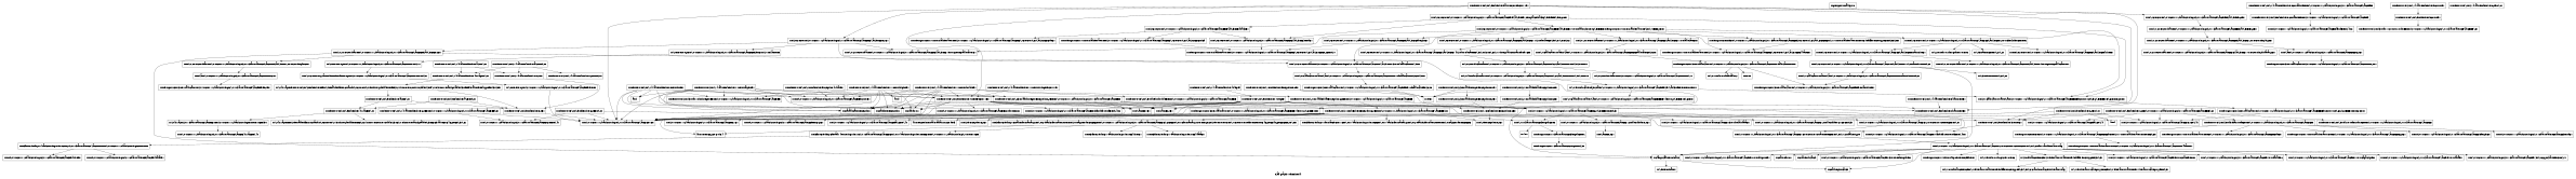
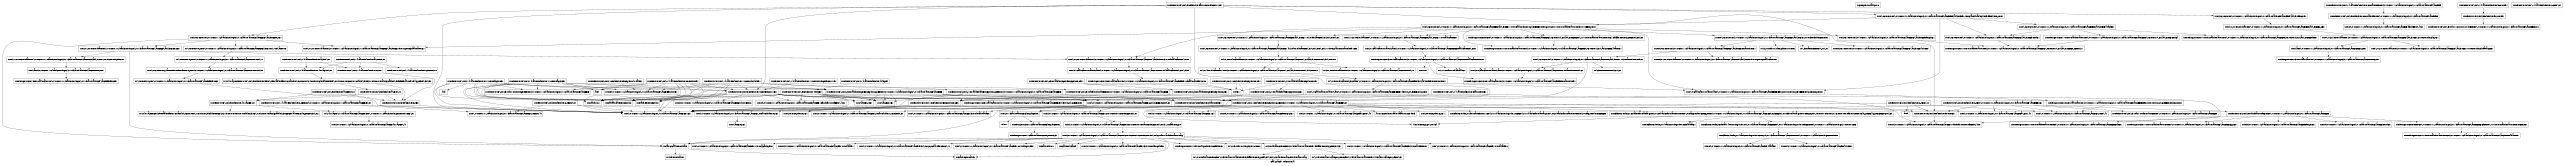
  digraph {
    label="Call graph: tokenizer.ll"
    node [shape=record]
    n1 [label="{_ZN9LAMMPS_NS18TokenizerExceptionC2ERKNSt7__cxx1112basic_stringIcSt11char_traitsIcESaIcEEES8_}"]
    n2 [label="{_ZNSt9exceptionC2Ev}"]
    n3 [label="{_ZNSt7__cxx1112basic_stringIcSt11char_traitsIcESaIcEEC1Ev}"]
    n4 [label="{_ZNKSt7__cxx1112basic_stringIcSt11char_traitsIcESaIcEE5emptyEv}"]
    n5 [label="{_ZNSt7__cxx1112basic_stringIcSt11char_traitsIcESaIcEEaSERKS4_}"]
    n6 [label="{_ZNSt7__cxx1112basic_stringIcSt11char_traitsIcESaIcEED1Ev}"]
    n7 [label="{_ZNSt9exceptionD2Ev}"]
    n8 [label="{_ZNSt11char_traitsIcE6lengthEPKc}"]
    n9 [label="{llvm.experimental.noalias.scope.decl}"]
    n10 [label="{llvm.memcpy.p0.p0.i64}"]
    n11 [label="{_ZN3fmt6v9_lmp16make_format_argsINS0_20basic_format_contextINS0_8appenderEcEEJRKNSt7__cxx1112basic_stringIcSt11char_traitsIcESaIcEEESC_EEENS0_16format_arg_storeIT_JDpNSt9remove_cvINSt16remove_referenceIT0_E4typeEE4typeEEEEDpOSH_}"]
    n12 [label="{_ZN3fmt6v9_lmp7vformatB5cxx11ENS0_17basic_string_viewIcEENS0_17basic_format_argsINS0_20basic_format_contextINS0_8appenderEcEEEE}"]
    n13 [label="{_ZNSt7__cxx1112basic_stringIcSt11char_traitsIcESaIcEEaSEOS4_}"]
    n14 [label="{_ZN9__gnu_cxx11char_traitsIcE6lengthEPKc}"]
    n15 [label="{strlen}"]
    n16 [label="{_ZN3fmt6v9_lmp6detail14to_string_viewIcSt11char_traitsIcESaIcEEENS0_17basic_string_viewIT_EERKNSt7__cxx1112basic_stringIS7_T0_T1_EE}"]
    n17 [label="{_ZNK3fmt6v9_lmp17basic_string_viewIcE4dataEv}"]
-   n18 [label="{_ZNK3fmt6v9_lmp17basic_string_viewIcE4sizeEv}"]
    n19 [label="{_ZN9__gnu_cxx11char_traitsIcE2eqERKcS3_}"]
    n20 [label="{_ZN3fmt6v9_lmp17basic_string_viewIcEC2ISt11char_traitsIcESaIcEEERKNSt7__cxx1112basic_stringIcT_T0_EE}"]
    n21 [label="{__gxx_personality_v0}"]
    n22 [label="{_ZN9LAMMPS_NS9TokenizerC2ENSt7__cxx1112basic_stringIcSt11char_traitsIcESaIcEEES6_}"]
    n23 [label="{_ZNSt7__cxx1112basic_stringIcSt11char_traitsIcESaIcEEC1EOS4_}"]
    n24 [label="{_ZN9LAMMPS_NS9Tokenizer5resetEv}"]
    n25 [label="{_ZN9LAMMPS_NS5utils8has_utf8ERKNSt7__cxx1112basic_stringIcSt11char_traitsIcESaIcEEE}"]
    n26 [label="{_ZN9LAMMPS_NS5utils10utf8_substERKNSt7__cxx1112basic_stringIcSt11char_traitsIcESaIcEEE}"]
    n27 [label="{_ZNKSt7__cxx1112basic_stringIcSt11char_traitsIcESaIcEE17find_first_not_ofERKS4_m}"]
    n28 [label="{_ZNKSt7__cxx1112basic_stringIcSt11char_traitsIcESaIcEE5beginEv}"]
    n29 [label="{_ZNKSt7__cxx1112basic_stringIcSt11char_traitsIcESaIcEE3endEv}"]
    n30 [label="{_ZN9__gnu_cxxneIPKcNSt7__cxx1112basic_stringIcSt11char_traitsIcESaIcEEEEEbRKNS_17__normal_iteratorIT_T0_EESE_}"]
    n31 [label="{_ZNK9__gnu_cxx17__normal_iteratorIPKcNSt7__cxx1112basic_stringIcSt11char_traitsIcESaIcEEEEdeEv}"]
    n32 [label="{_ZN9__gnu_cxx17__normal_iteratorIPKcNSt7__cxx1112basic_stringIcSt11char_traitsIcESaIcEEEEppEv}"]
    n33 [label="{_ZNK9__gnu_cxx17__normal_iteratorIPKcNSt7__cxx1112basic_stringIcSt11char_traitsIcESaIcEEEE4baseEv}"]
    n34 [label="{_ZNSt7__cxx1112basic_stringIcSt11char_traitsIcESaIcEEC1ERKS4_}"]
    n35 [label="{_ZN9LAMMPS_NS9TokenizerC2EOS0_}"]
    n36 [label="{atof}"]
    n37 [label="{_ZN9LAMMPS_NS9TokenizerC2ERKS0_}"]
    n38 [label="{_ZN9LAMMPS_NS18TokenizerExceptionD2Ev}"]
    n39 [label="{__cxa_throw}"]
    n40 [label="{_ZNSaIcED1Ev}"]
    n41 [label="{__cxa_free_exception}"]
    n42 [label="{_ZNKSt7__cxx1112basic_stringIcSt11char_traitsIcESaIcEE13find_first_ofERKS4_m}"]
    n43 [label="{_ZN9LAMMPS_NS9TokenizeraSERKS0_}"]
    n44 [label="{_ZN9LAMMPS_NS9Tokenizer4swapERS0_}"]
    n45 [label="{_ZN9LAMMPS_NS9TokenizerD2Ev}"]
    n46 [label="{_ZSt4swapIcSt11char_traitsIcESaIcEEvRNSt7__cxx1112basic_stringIT_T0_T1_EES9_}"]
    n47 [label="{_ZSt4swapImENSt9enable_ifIXsr6__and_ISt6__not_ISt15__is_tuple_likeIT_EESt21is_move_constructibleIS3_ESt18is_move_assignableIS3_EEE5valueEvE4typeERS3_SC_}"]
    n48 [label="{_ZNSt7__cxx1112basic_stringIcSt11char_traitsIcESaIcEE4swapERS4_}"]
    n49 [label="{_ZN9LAMMPS_NS9TokenizeraSEOS0_}"]
    n50 [label="{_ZNK9LAMMPS_NS9Tokenizer8containsERKNSt7__cxx1112basic_stringIcSt11char_traitsIcESaIcEEE}"]
    n51 [label="{_ZNKSt7__cxx1112basic_stringIcSt11char_traitsIcESaIcEE4findERKS4_m}"]
    n52 [label="{_ZN9LAMMPS_NS9Tokenizer4skipEi}"]
    n53 [label="{_ZNK9LAMMPS_NS9Tokenizer8has_nextEv}"]
    n54 [label="{__cxa_allocate_exception}"]
    n55 [label="{_ZNSaIcEC1Ev}"]
    n56 [label="{_ZNSt7__cxx1112basic_stringIcSt11char_traitsIcESaIcEEC2IS3_EEPKcRKS3_}"]
    n57 [label="{_ZNSt7__cxx1112basic_stringIcSt11char_traitsIcESaIcEE13_M_local_dataEv}"]
    n58 [label="{_ZNSt7__cxx1112basic_stringIcSt11char_traitsIcESaIcEE12_Alloc_hiderC1EPcRKS3_}"]
    n59 [label="{_ZNSt7__cxx1112basic_stringIcSt11char_traitsIcESaIcEE12_M_constructIPKcEEvT_S8_}"]
    n60 [label="{_ZNSt7__cxx1112basic_stringIcSt11char_traitsIcESaIcEE12_Alloc_hiderD2Ev}"]
    n61 [label="{_ZNSt7__cxx1112basic_stringIcSt11char_traitsIcESaIcEE16_M_construct_auxIPKcEEvT_S8_St12__false_type}"]
    n62 [label="{_ZNSaIcED2Ev}"]
    n63 [label="{_ZNSt7__cxx1112basic_stringIcSt11char_traitsIcESaIcEE12_M_constructIPKcEEvT_S8_St20forward_iterator_tag}"]
    n64 [label="{_ZN9LAMMPS_NS14ValueTokenizer11next_tagintEv}"]
    n65 [label="{_ZN9LAMMPS_NS9Tokenizer4nextB5cxx11Ev}"]
    n66 [label="{_ZN9LAMMPS_NS5utils10is_integerERKNSt7__cxx1112basic_stringIcSt11char_traitsIcESaIcEEE}"]
    n67 [label="{_ZN9LAMMPS_NS23InvalidIntegerExceptionC2ERKNSt7__cxx1112basic_stringIcSt11char_traitsIcESaIcEEE}"]
    n68 [label="{_ZNKSt7__cxx1112basic_stringIcSt11char_traitsIcESaIcEE5c_strEv}"]
    n69 [label="{atoi}"]
    n70 [label="{_ZNKSt7__cxx1112basic_stringIcSt11char_traitsIcESaIcEE6substrEmm}"]
    n71 [label="{_ZN9LAMMPS_NS14ValueTokenizer11next_doubleEv}"]
    n72 [label="{_ZN9LAMMPS_NS5utils9is_doubleERKNSt7__cxx1112basic_stringIcSt11char_traitsIcESaIcEEE}"]
    n73 [label="{_ZN9LAMMPS_NS21InvalidFloatExceptionC2ERKNSt7__cxx1112basic_stringIcSt11char_traitsIcESaIcEEE}"]
    n74 [label="{_ZN9LAMMPS_NS9Tokenizer5countEv}"]
    n75 [label="{_ZN9LAMMPS_NS5utils11count_wordsERKNSt7__cxx1112basic_stringIcSt11char_traitsIcESaIcEEES8_}"]
    n76 [label="{_ZN9LAMMPS_NS9Tokenizer9as_vectorB5cxx11Ev}"]
    n77 [label="{_ZNSt6vectorINSt7__cxx1112basic_stringIcSt11char_traitsIcESaIcEEESaIS5_EEC2Ev}"]
    n78 [label="{_ZNSt6vectorINSt7__cxx1112basic_stringIcSt11char_traitsIcESaIcEEESaIS5_EE12emplace_backIJS5_EEERS5_DpOT_}"]
    n79 [label="{_ZNSt6vectorINSt7__cxx1112basic_stringIcSt11char_traitsIcESaIcEEESaIS5_EED2Ev}"]
    n80 [label="{_ZNSt12_Vector_baseINSt7__cxx1112basic_stringIcSt11char_traitsIcESaIcEEESaIS5_EEC2Ev}"]
    n81 [label="{_ZNSt16allocator_traitsISaINSt7__cxx1112basic_stringIcSt11char_traitsIcESaIcEEEEE9constructIS5_JS5_EEEvRS6_PT_DpOT0_}"]
    n82 [label="{_ZNSt6vectorINSt7__cxx1112basic_stringIcSt11char_traitsIcESaIcEEESaIS5_EE3endEv}"]
    n83 [label="{_ZNSt6vectorINSt7__cxx1112basic_stringIcSt11char_traitsIcESaIcEEESaIS5_EE17_M_realloc_insertIJS5_EEEvN9__gnu_cxx17__normal_iteratorIPS5_S7_EEDpOT_}"]
    n84 [label="{_ZNSt6vectorINSt7__cxx1112basic_stringIcSt11char_traitsIcESaIcEEESaIS5_EE4backEv}"]
    n85 [label="{_ZNSt12_Vector_baseINSt7__cxx1112basic_stringIcSt11char_traitsIcESaIcEEESaIS5_EE19_M_get_Tp_allocatorEv}"]
    n86 [label="{_ZSt8_DestroyIPNSt7__cxx1112basic_stringIcSt11char_traitsIcESaIcEEES5_EvT_S7_RSaIT0_E}"]
    n87 [label="{_ZNSt12_Vector_baseINSt7__cxx1112basic_stringIcSt11char_traitsIcESaIcEEESaIS5_EED2Ev}"]
    n88 [label="{__clang_call_terminate}"]
    n89 [label="{_ZNSt12_Vector_baseINSt7__cxx1112basic_stringIcSt11char_traitsIcESaIcEEESaIS5_EE12_Vector_implC2Ev}"]
    n90 [label="{_ZN9__gnu_cxx13new_allocatorINSt7__cxx1112basic_stringIcSt11char_traitsIcESaIcEEEE9constructIS6_JS6_EEEvPT_DpOT0_}"]
    n91 [label="{_ZN9__gnu_cxx17__normal_iteratorIPNSt7__cxx1112basic_stringIcSt11char_traitsIcESaIcEEESt6vectorIS6_SaIS6_EEEC2ERKS7_}"]
    n92 [label="{_ZNSt12_Vector_baseINSt7__cxx1112basic_stringIcSt11char_traitsIcESaIcEEESaIS5_EE13_M_deallocateEPS5_m}"]
    n93 [label="{_ZNKSt6vectorINSt7__cxx1112basic_stringIcSt11char_traitsIcESaIcEEESaIS5_EE12_M_check_lenEmPKc}"]
    n94 [label="{_ZNSt6vectorINSt7__cxx1112basic_stringIcSt11char_traitsIcESaIcEEESaIS5_EE5beginEv}"]
    n95 [label="{_ZN9__gnu_cxxmiIPNSt7__cxx1112basic_stringIcSt11char_traitsIcESaIcEEESt6vectorIS6_SaIS6_EEEENS_17__normal_iteratorIT_T0_E15difference_typeERKSE_SH_}"]
    n96 [label="{_ZNSt12_Vector_baseINSt7__cxx1112basic_stringIcSt11char_traitsIcESaIcEEESaIS5_EE11_M_allocateEm}"]
    n97 [label="{_ZNK9__gnu_cxx17__normal_iteratorIPNSt7__cxx1112basic_stringIcSt11char_traitsIcESaIcEEESt6vectorIS6_SaIS6_EEE4baseEv}"]
    n98 [label="{_ZNSt6vectorINSt7__cxx1112basic_stringIcSt11char_traitsIcESaIcEEESaIS5_EE11_S_relocateEPS5_S8_S8_RS6_}"]
    n99 [label="{_ZNK9__gnu_cxx17__normal_iteratorIPNSt7__cxx1112basic_stringIcSt11char_traitsIcESaIcEEESt6vectorIS6_SaIS6_EEEmiEl}"]
    n100 [label="{_ZNK9__gnu_cxx17__normal_iteratorIPNSt7__cxx1112basic_stringIcSt11char_traitsIcESaIcEEESt6vectorIS6_SaIS6_EEEdeEv}"]
    n101 [label="{_ZSt8_DestroyIPNSt7__cxx1112basic_stringIcSt11char_traitsIcESaIcEEEEvT_S7_}"]
    n102 [label="{_ZNSt12_Vector_baseINSt7__cxx1112basic_stringIcSt11char_traitsIcESaIcEEESaIS5_EE12_Vector_implD2Ev}"]
    n103 [label="{__cxa_begin_catch}"]
    n104 [label="{_ZSt9terminatev}"]
    n105 [label="{_ZNSaINSt7__cxx1112basic_stringIcSt11char_traitsIcESaIcEEEEC2Ev}"]
    n106 [label="{_ZNSt12_Vector_baseINSt7__cxx1112basic_stringIcSt11char_traitsIcESaIcEEESaIS5_EE17_Vector_impl_dataC2Ev}"]
    n107 [label="{_ZNSt16allocator_traitsISaINSt7__cxx1112basic_stringIcSt11char_traitsIcESaIcEEEEE10deallocateERS6_PS5_m}"]
    n108 [label="{_ZNKSt6vectorINSt7__cxx1112basic_stringIcSt11char_traitsIcESaIcEEESaIS5_EE8max_sizeEv}"]
    n109 [label="{_ZNKSt6vectorINSt7__cxx1112basic_stringIcSt11char_traitsIcESaIcEEESaIS5_EE4sizeEv}"]
    n110 [label="{_ZSt20__throw_length_errorPKc}"]
    n111 [label="{_ZSt3maxImERKT_S2_S2_}"]
    n112 [label="{_ZNSt16allocator_traitsISaINSt7__cxx1112basic_stringIcSt11char_traitsIcESaIcEEEEE8allocateERS6_m}"]
    n113 [label="{_ZNSt6vectorINSt7__cxx1112basic_stringIcSt11char_traitsIcESaIcEEESaIS5_EE14_S_do_relocateEPS5_S8_S8_RS6_St17integral_constantIbLb1EE}"]
    n114 [label="{_ZNSt12_Destroy_auxILb0EE9__destroyIPNSt7__cxx1112basic_stringIcSt11char_traitsIcESaIcEEEEEvT_S9_}"]
    n115 [label="{_ZNSaINSt7__cxx1112basic_stringIcSt11char_traitsIcESaIcEEEED2Ev}"]
    n116 [label="{_ZN9LAMMPS_NS14ValueTokenizerC2ERKNSt7__cxx1112basic_stringIcSt11char_traitsIcESaIcEEES8_}"]
    n117 [label="{_ZN9LAMMPS_NS14ValueTokenizerC2EOS0_}"]
    n118 [label="{_ZN9LAMMPS_NS14ValueTokenizeraSERKS0_}"]
    n119 [label="{_ZN9LAMMPS_NS14ValueTokenizerC2ERKS0_}"]
    n120 [label="{_ZN9LAMMPS_NS14ValueTokenizer4swapERS0_}"]
    n121 [label="{_ZN9LAMMPS_NS14ValueTokenizerD2Ev}"]
    n122 [label="{_ZSt4swapIN9LAMMPS_NS9TokenizerEENSt9enable_ifIXsr6__and_ISt6__not_ISt15__is_tuple_likeIT_EESt21is_move_constructibleIS5_ESt18is_move_assignableIS5_EEE5valueEvE4typeERS5_SE_}"]
    n123 [label="{_ZN9LAMMPS_NS14ValueTokenizeraSEOS0_}"]
    n124 [label="{_ZNK9LAMMPS_NS14ValueTokenizer8has_nextEv}"]
    n125 [label="{_ZNK9LAMMPS_NS14ValueTokenizer8containsERKNSt7__cxx1112basic_stringIcSt11char_traitsIcESaIcEEE}"]
    n126 [label="{_ZN9LAMMPS_NS14ValueTokenizer11next_stringB5cxx11Ev}"]
    n127 [label="{_ZN9LAMMPS_NS14ValueTokenizer8next_intEv}"]
    n128 [label="{_ZN9LAMMPS_NS23InvalidIntegerExceptionD2Ev}"]
    n129 [label="{_ZN9LAMMPS_NS14ValueTokenizer11next_bigintEv}"]
    n130 [label="{atol}"]
    n131 [label="{_ZN9__gnu_cxx13new_allocatorINSt7__cxx1112basic_stringIcSt11char_traitsIcESaIcEEEE8allocateEmPKv}"]
    n132 [label="{_ZNK9__gnu_cxx13new_allocatorINSt7__cxx1112basic_stringIcSt11char_traitsIcESaIcEEEE8max_sizeEv}"]
    n133 [label="{_ZSt17__throw_bad_allocv}"]
    n134 [label="{_Znwm}"]
    n135 [label="{_ZSt12__relocate_aIPNSt7__cxx1112basic_stringIcSt11char_traitsIcESaIcEEES6_SaIS5_EET0_T_S9_S8_RT1_}"]
    n136 [label="{_ZSt12__niter_baseIPNSt7__cxx1112basic_stringIcSt11char_traitsIcESaIcEEEET_S7_}"]
    n137 [label="{_ZSt14__relocate_a_1IPNSt7__cxx1112basic_stringIcSt11char_traitsIcESaIcEEES6_SaIS5_EET0_T_S9_S8_RT1_}"]
    n138 [label="{_ZSt19__relocate_object_aINSt7__cxx1112basic_stringIcSt11char_traitsIcESaIcEEES5_SaIS5_EEvPT_PT0_RT1_}"]
    n139 [label="{_ZNSt16allocator_traitsISaINSt7__cxx1112basic_stringIcSt11char_traitsIcESaIcEEEEE7destroyIS5_EEvRS6_PT_}"]
    n140 [label="{_ZN9__gnu_cxx13new_allocatorINSt7__cxx1112basic_stringIcSt11char_traitsIcESaIcEEEE7destroyIS6_EEvPT_}"]
    n141 [label="{_ZN9LAMMPS_NS21InvalidFloatExceptionD2Ev}"]
    n142 [label="{_ZN9LAMMPS_NS14ValueTokenizer4skipEi}"]
    n143 [label="{_ZN9LAMMPS_NS14ValueTokenizer5countEv}"]
    n144 [label="{_ZN9LAMMPS_NS18TokenizerExceptionD0Ev}"]
    n145 [label="{_ZdlPv}"]
    n146 [label="{_ZNK9LAMMPS_NS18TokenizerException4whatEv}"]
    n147 [label="{_ZN9__gnu_cxx13new_allocatorINSt7__cxx1112basic_stringIcSt11char_traitsIcESaIcEEEEC2Ev}"]
    n148 [label="{_ZN9LAMMPS_NS23InvalidIntegerExceptionD0Ev}"]
    n149 [label="{_ZN9LAMMPS_NS21InvalidFloatExceptionD0Ev}"]
    n150 [label="{_ZN9__gnu_cxx17__is_null_pointerIKcEEbPT_}"]
    n151 [label="{_ZSt19__throw_logic_errorPKc}"]
    n152 [label="{_ZSt8distanceIPKcENSt15iterator_traitsIT_E15difference_typeES3_S3_}"]
    n153 [label="{_ZNSt7__cxx1112basic_stringIcSt11char_traitsIcESaIcEE9_M_createERmm}"]
    n154 [label="{_ZNSt7__cxx1112basic_stringIcSt11char_traitsIcESaIcEE7_M_dataEPc}"]
    n155 [label="{_ZNSt7__cxx1112basic_stringIcSt11char_traitsIcESaIcEE11_M_capacityEm}"]
    n156 [label="{_ZNKSt7__cxx1112basic_stringIcSt11char_traitsIcESaIcEE7_M_dataEv}"]
    n157 [label="{_ZNSt7__cxx1112basic_stringIcSt11char_traitsIcESaIcEE13_S_copy_charsEPcPKcS7_}"]
    n158 [label="{_ZNSt7__cxx1112basic_stringIcSt11char_traitsIcESaIcEE10_M_disposeEv}"]
    n159 [label="{__cxa_rethrow}"]
    n160 [label="{__cxa_end_catch}"]
    n161 [label="{_ZNSt7__cxx1112basic_stringIcSt11char_traitsIcESaIcEE13_M_set_lengthEm}"]
    n162 [label="{_ZSt19__iterator_categoryIPKcENSt15iterator_traitsIT_E17iterator_categoryERKS3_}"]
    n163 [label="{_ZSt10__distanceIPKcENSt15iterator_traitsIT_E15difference_typeES3_S3_St26random_access_iterator_tag}"]
    n164 [label="{_ZNKSt7__cxx1112basic_stringIcSt11char_traitsIcESaIcEE4dataEv}"]
    n165 [label="{_ZNKSt7__cxx1112basic_stringIcSt11char_traitsIcESaIcEE4sizeEv}"]
    n166 [label="{_ZSt8_DestroyINSt7__cxx1112basic_stringIcSt11char_traitsIcESaIcEEEEvPT_}"]
    n167 [label="{_ZN9__gnu_cxx13new_allocatorINSt7__cxx1112basic_stringIcSt11char_traitsIcESaIcEEEE10deallocateEPS6_m}"]
    n168 [label="{_ZN9__gnu_cxx13new_allocatorINSt7__cxx1112basic_stringIcSt11char_traitsIcESaIcEEEED2Ev}"]
    n169 [label="{_ZNKSt12_Vector_baseINSt7__cxx1112basic_stringIcSt11char_traitsIcESaIcEEESaIS5_EE19_M_get_Tp_allocatorEv}"]
    n170 [label="{_ZNSt6vectorINSt7__cxx1112basic_stringIcSt11char_traitsIcESaIcEEESaIS5_EE11_S_max_sizeERKS6_}"]
    n171 [label="{_ZNSt16allocator_traitsISaINSt7__cxx1112basic_stringIcSt11char_traitsIcESaIcEEEEE8max_sizeERKS6_}"]
    n172 [label="{_ZSt3minImERKT_S2_S2_}"]
    n1 -> n2
    n1 -> n3
    n1 -> n4
    n1 -> n5
    n1 -> n6
    n1 -> n7
    n1 -> n8
    n1 -> n9
    n1 -> n10
    n1 -> n11
    n1 -> n12
    n1 -> n13
    n8 -> n14
    n8 -> n15
    n11 -> n10
    n11 -> n16
    n11 -> n17
-   n11 -> n18
    n14 -> n19
    n16 -> n20
    n20 -> n164
    n20 -> n165
    n22 -> n6
    n22 -> n13
    n22 -> n23
    n22 -> n24
    n22 -> n25
    n22 -> n26
    n24 -> n27
    n25 -> n28
    n25 -> n29
    n25 -> n30
    n25 -> n31
    n25 -> n32
    n30 -> n33
    n35 -> n6
    n35 -> n23
    n35 -> n24
    n35 -> n36
    n37 -> n6
    n37 -> n24
    n37 -> n34
    n38 -> n6
    n38 -> n7
    n43 -> n44
    n43 -> n45
    n44 -> n46
    n44 -> n47
    n45 -> n6
    n46 -> n48
    n49 -> n44
    n49 -> n45
    n50 -> n51
    n52 -> n6
    n52 -> n27
    n52 -> n39
    n52 -> n40
    n52 -> n41
    n52 -> n42
    n52 -> n53
    n52 -> n54
    n52 -> n55
    n52 -> n56
    n56 -> n8
    n56 -> n57
    n56 -> n58
    n56 -> n59
    n56 -> n60
    n59 -> n61
    n60 -> n62
    n61 -> n63
    n63 -> n88
    n63 -> n103
    n63 -> n150
    n63 -> n151
    n63 -> n152
    n63 -> n153
    n63 -> n154
    n63 -> n155
    n63 -> n156
    n63 -> n157
    n63 -> n158
    n63 -> n159
    n63 -> n160
    n63 -> n161
    n64 -> n6
    n64 -> n39
    n64 -> n41
    n64 -> n54
    n64 -> n65
    n64 -> n66
    n64 -> n67
    n64 -> n68
    n64 -> n69
    n65 -> n6
    n65 -> n27
    n65 -> n39
    n65 -> n40
    n65 -> n41
    n65 -> n42
    n65 -> n53
    n65 -> n54
    n65 -> n55
    n65 -> n56
    n65 -> n70
    n67 -> n1
    n67 -> n6
    n67 -> n40
    n67 -> n55
    n67 -> n56
    n71 -> n6
    n71 -> n39
    n71 -> n41
    n71 -> n54
    n71 -> n65
    n71 -> n68
    n71 -> n72
    n71 -> n73
    n73 -> n1
    n73 -> n6
    n73 -> n40
    n73 -> n55
    n73 -> n56
    n74 -> n75
    n76 -> n6
    n76 -> n24
    n76 -> n53
    n76 -> n65
    n76 -> n77
    n76 -> n78
    n76 -> n79
    n77 -> n80
    n78 -> n81
    n78 -> n82
    n78 -> n83
    n78 -> n84
    n79 -> n85
    n79 -> n86
    n79 -> n87
    n79 -> n88
    n80 -> n89
    n81 -> n90
    n82 -> n91
    n83 -> n81
    n83 -> n85
    n83 -> n92
    n83 -> n93
    n83 -> n94
    n83 -> n95
    n83 -> n96
    n83 -> n97
    n83 -> n98
    n84 -> n82
    n84 -> n99
    n84 -> n100
    n86 -> n101
    n87 -> n88
    n87 -> n92
    n87 -> n102
    n88 -> n103
    n88 -> n104
    n89 -> n105
    n89 -> n106
    n90 -> n23
    n92 -> n107
    n93 -> n108
    n93 -> n109
    n93 -> n110
    n93 -> n111
    n94 -> n91
    n95 -> n97
    n96 -> n112
    n98 -> n113
    n99 -> n91
    n101 -> n114
    n102 -> n115
    n105 -> n147
    n107 -> n167
    n108 -> n169
    n108 -> n170
    n112 -> n131
    n113 -> n135
    n114 -> n166
    n115 -> n168
    n116 -> n6
    n116 -> n34
    n118 -> n119
    n118 -> n120
    n118 -> n121
    n120 -> n122
    n121 -> n45
    n122 -> n45
    n122 -> n49
    n123 -> n120
    n123 -> n121
    n124 -> n53
    n125 -> n50
    n126 -> n65
    n127 -> n6
    n127 -> n39
    n127 -> n41
    n127 -> n54
    n127 -> n65
    n127 -> n66
    n127 -> n67
    n127 -> n68
    n127 -> n69
    n128 -> n38
    n129 -> n6
    n129 -> n39
    n129 -> n41
    n129 -> n54
    n129 -> n65
    n129 -> n66
    n129 -> n67
    n129 -> n68
    n129 -> n130
    n131 -> n132
    n131 -> n133
    n131 -> n134
    n135 -> n136
    n135 -> n137
    n137 -> n138
    n138 -> n81
    n138 -> n139
    n139 -> n140
    n140 -> n6
    n141 -> n38
    n142 -> n52
    n143 -> n74
    n144 -> n38
    n144 -> n145
    n146 -> n68
    n148 -> n128
    n148 -> n145
    n149 -> n141
    n149 -> n145
    n152 -> n162
    n152 -> n163
    n166 -> n6
    n167 -> n145
    n170 -> n88
    n170 -> n171
    n170 -> n172
    n171 -> n132
  }
